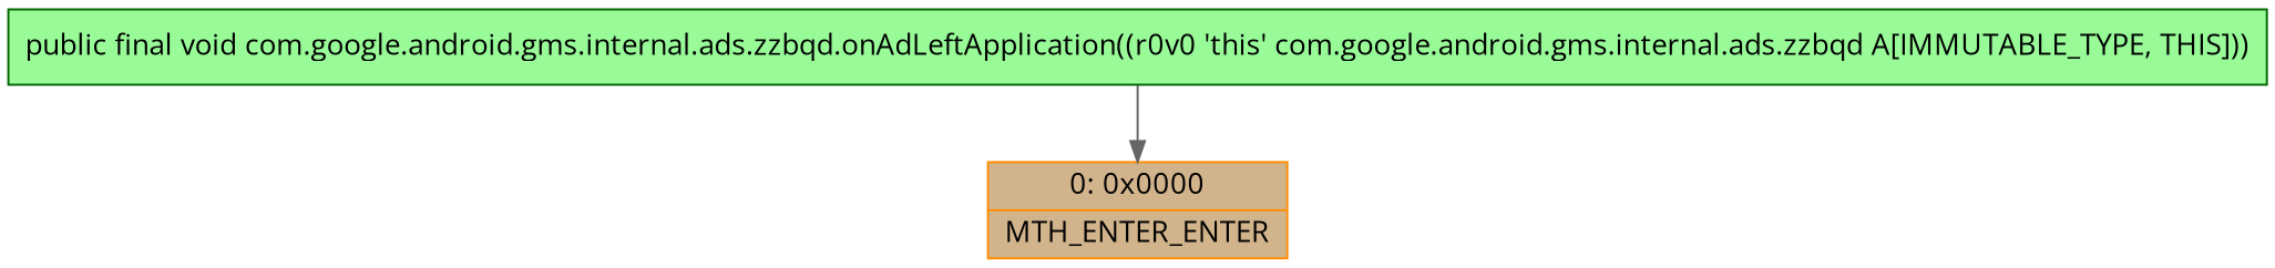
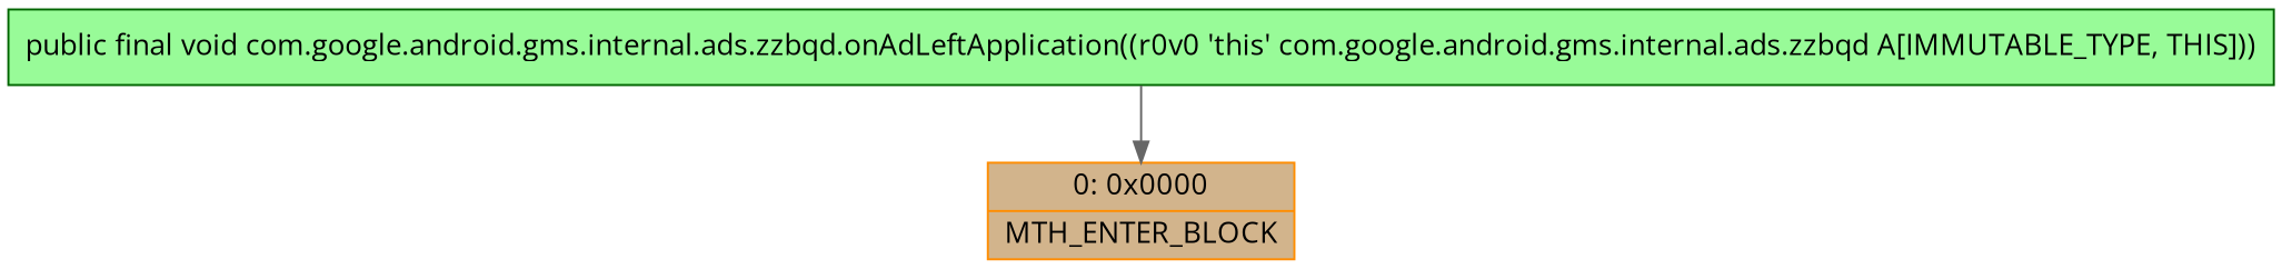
  digraph {
    fontname="Open Sans"
    node [shape=record style=filled fontname="Open Sans"]
-   n1 [color=darkorange label="{0\:\ 0x0000|MTH_ENTER_ENTER\l}" fillcolor=tan]
+   n1 [color=darkorange label="{0\:\ 0x0000|MTH_ENTER_BLOCK\l}" fillcolor=tan]
    n2 [label="{public final void com.google.android.gms.internal.ads.zzbqd.onAdLeftApplication((r0v0 'this' com.google.android.gms.internal.ads.zzbqd A[IMMUTABLE_TYPE, THIS])) }" fillcolor=palegreen color=darkgreen]
    subgraph cluster_1 {
      label="R(0)"
    }
    n2 -> n1 [color=gray40 fontname="Open Sans"]
  }
